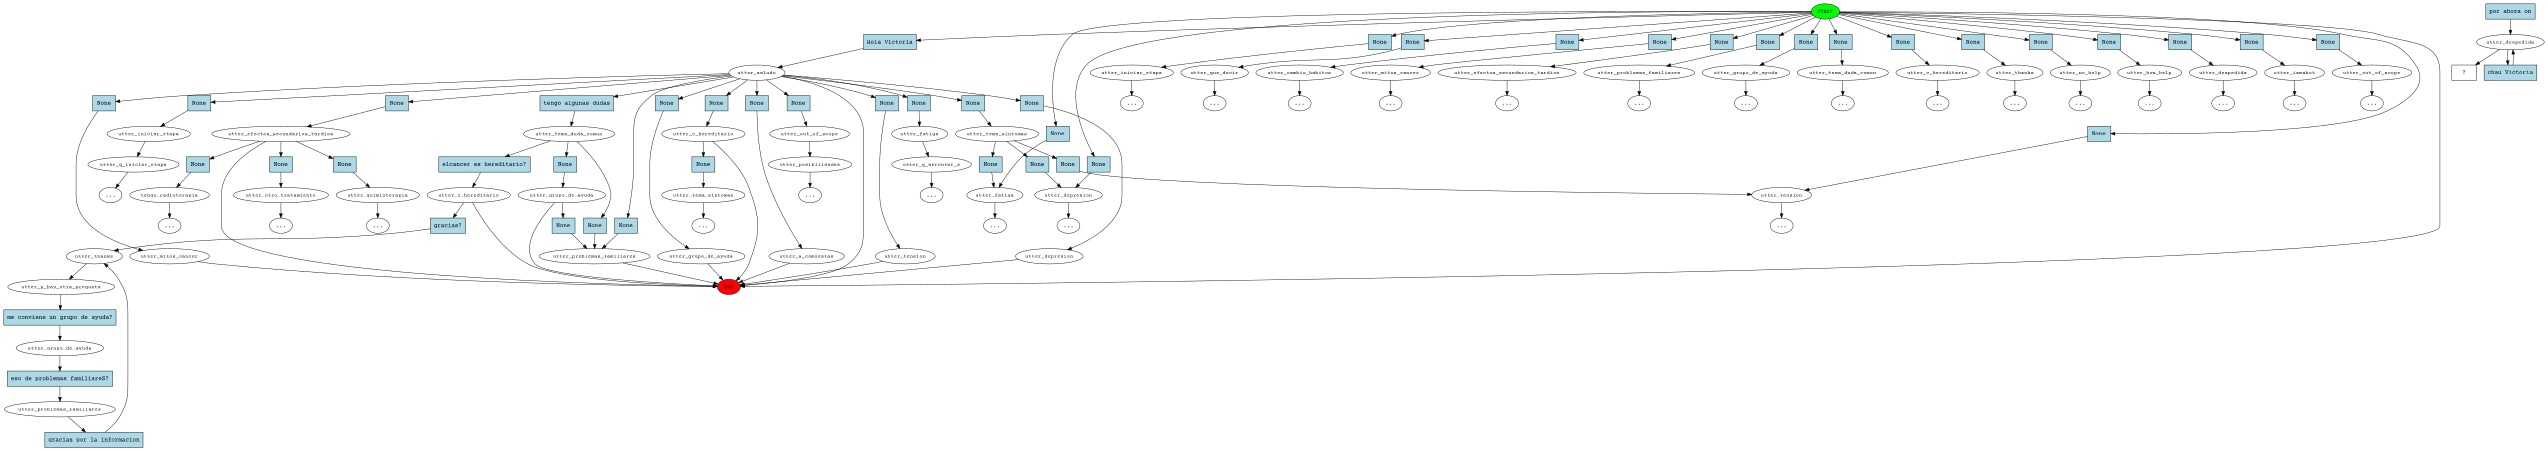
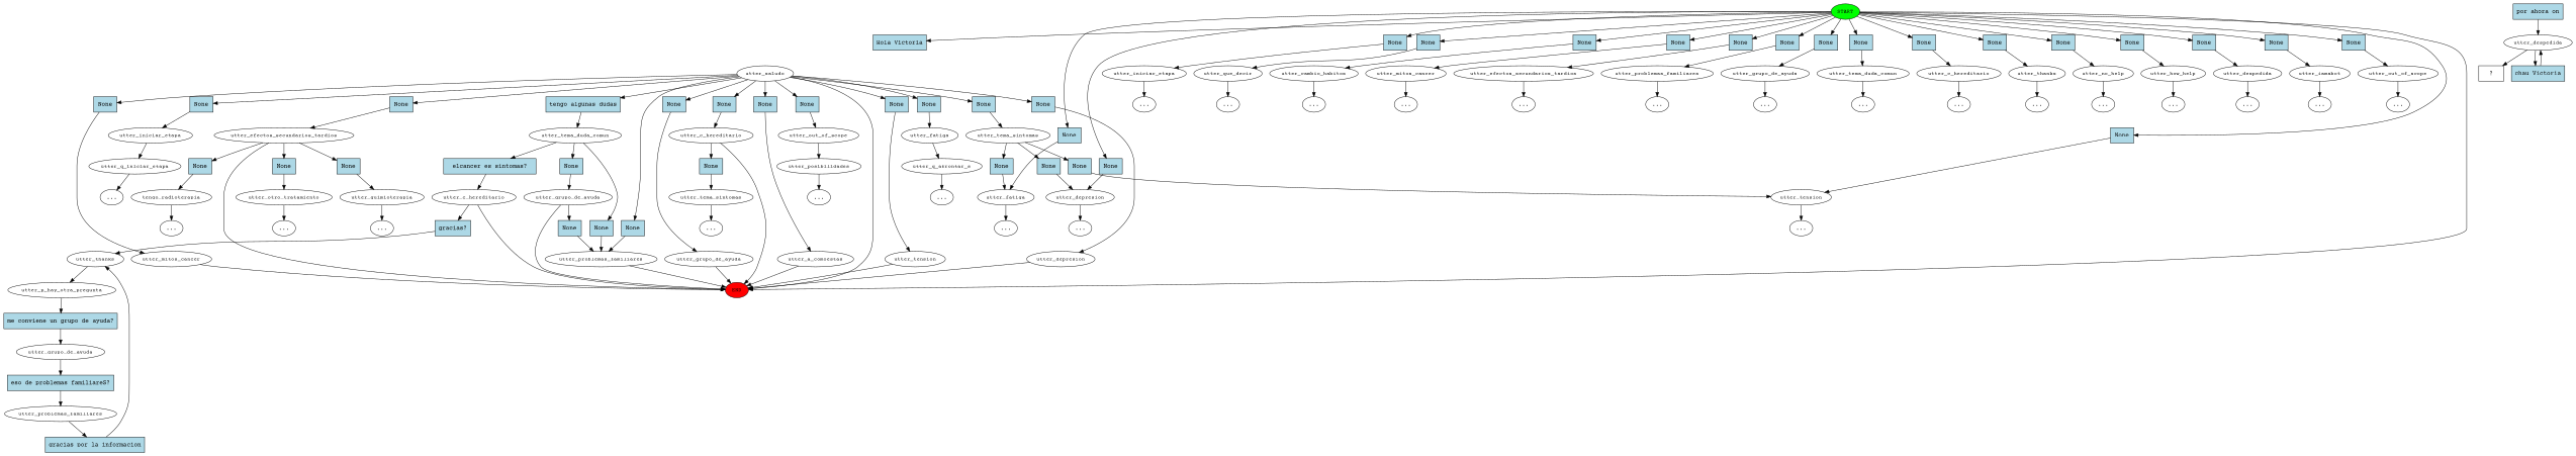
  digraph {
    fontname="Courier Prime"
    node [fontname="Courier Prime"]
    edge [fontname="Courier Prime"]
    n1 [fillcolor=green fontsize=12 label=START style=filled]
    n2 [fillcolor=red fontsize=12 label=END style=filled]
    n3 [fillcolor=lightblue label="Hola Victoria" shape=rect style=filled]
    n4 [fillcolor=lightblue label=None shape=rect style=filled]
    n5 [fillcolor=lightblue label=None shape=rect style=filled]
    n6 [fillcolor=lightblue label=None shape=rect style=filled]
    n7 [fillcolor=lightblue label=None shape=rect style=filled]
    n8 [fillcolor=lightblue label=None shape=rect style=filled]
    n9 [fillcolor=lightblue label=None shape=rect style=filled]
    n10 [fillcolor=lightblue label=None shape=rect style=filled]
    n11 [fillcolor=lightblue label=None shape=rect style=filled]
    n12 [fillcolor=lightblue label=None shape=rect style=filled]
    n13 [fillcolor=lightblue label=None shape=rect style=filled]
    n14 [fillcolor=lightblue label=None shape=rect style=filled]
    n15 [fillcolor=lightblue label=None shape=rect style=filled]
    n16 [fillcolor=lightblue label=None shape=rect style=filled]
    n17 [fillcolor=lightblue label=None shape=rect style=filled]
    n18 [fillcolor=lightblue label=None shape=rect style=filled]
    n19 [fillcolor=lightblue label=None shape=rect style=filled]
    n20 [fillcolor=lightblue label=None shape=rect style=filled]
    n21 [fillcolor=lightblue label=None shape=rect style=filled]
    n22 [fontsize=12 label=utter_saludo]
    n23 [fontsize=12 label=utter_iniciar_etapa]
    n24 [fontsize=12 label=utter_que_decir]
    n25 [fontsize=12 label=utter_cambio_habitos]
    n26 [fontsize=12 label=utter_mitos_cancer]
    n27 [fontsize=12 label=utter_efectos_secundarios_tardios]
    n28 [fontsize=12 label=utter_problemas_familiares]
    n29 [fontsize=12 label=utter_grupo_de_ayuda]
    n30 [fontsize=12 label=utter_tema_duda_comun]
    n31 [fontsize=12 label=utter_c_hereditario]
    n32 [fontsize=12 label=utter_thanks]
    n33 [fontsize=12 label=utter_no_help]
    n34 [fontsize=12 label=utter_how_help]
    n35 [fontsize=12 label=utter_despedida]
    n36 [fontsize=12 label=utter_iamabot]
    n37 [fontsize=12 label=utter_out_of_scope]
    n38 [fontsize=12 label=utter_fatiga]
    n39 [fontsize=12 label=utter_tension]
    n40 [fontsize=12 label=utter_depresion]
    n41 [fillcolor=lightblue label=None shape=rect style=filled]
    n42 [fillcolor=lightblue label=None shape=rect style=filled]
    n43 [fillcolor=lightblue label=None shape=rect style=filled]
    n44 [fillcolor=lightblue label=None shape=rect style=filled]
    n45 [fillcolor=lightblue label=None shape=rect style=filled]
    n46 [fillcolor=lightblue label=None shape=rect style=filled]
    n47 [fillcolor=lightblue label=None shape=rect style=filled]
    n48 [fillcolor=lightblue label="tengo algunas dudas" shape=rect style=filled]
    n49 [fillcolor=lightblue label=None shape=rect style=filled]
    n50 [fillcolor=lightblue label=None shape=rect style=filled]
    n51 [fillcolor=lightblue label=None shape=rect style=filled]
    n52 [fillcolor=lightblue label=None shape=rect style=filled]
    n53 [fillcolor=lightblue label=None shape=rect style=filled]
    n54 [fontsize=12 label=utter_tema_sintomas]
    n55 [fontsize=12 label=utter_fatiga]
    n56 [fontsize=12 label=utter_tension]
    n57 [fontsize=12 label=utter_depresion]
    n58 [fontsize=12 label=utter_iniciar_etapa]
    n59 [fontsize=12 label=utter_mitos_cancer]
    n60 [fontsize=12 label=utter_efectos_secundarios_tardios]
    n61 [fontsize=12 label=utter_tema_duda_comun]
    n62 [fontsize=12 label=utter_grupo_de_ayuda]
    n63 [fontsize=12 label=utter_c_hereditario]
    n64 [fontsize=12 label=utter_a_comoestas]
    n65 [fontsize=12 label=utter_out_of_scope]
    n66 [fontsize=12 label=utter_problemas_familiares]
    n67 [fillcolor=lightblue label=None shape=rect style=filled]
    n68 [fillcolor=lightblue label=None shape=rect style=filled]
    n69 [fillcolor=lightblue label=None shape=rect style=filled]
    n70 [label="..."]
    n71 [fontsize=12 label=utter_q_afrontar_s]
    n72 [label="..."]
    n73 [label="..."]
    n74 [label="..."]
    n75 [label="..."]
    n76 [fontsize=12 label=utter_q_iniciar_etapa]
    n77 [label="..."]
    n78 [label="..."]
    n79 [label="..."]
    n80 [label="..."]
    n81 [label="..."]
    n82 [fillcolor=lightblue label=None shape=rect style=filled]
    n83 [fillcolor=lightblue label=None shape=rect style=filled]
    n84 [fillcolor=lightblue label=None shape=rect style=filled]
    n85 [fontsize=12 label=utter_otro_tratamiento]
    n86 [fontsize=12 label=utter_quimioterapia]
    n87 [fontsize=12 label=tengo_radioterapia]
    n88 [label="..."]
    n89 [label="..."]
    n90 [label="..."]
    n91 [label="..."]
    n92 [fillcolor=lightblue label=None shape=rect style=filled]
    n93 [fillcolor=lightblue label=None shape=rect style=filled]
-   n94 [fillcolor=lightblue label="elcancer es hereditario?" shape=rect style=filled]
+   n94 [fillcolor=lightblue label="elcancer es sintomas?" shape=rect style=filled]
    n95 [fontsize=12 label=utter_grupo_de_ayuda]
    n96 [fontsize=12 label=utter_c_hereditario]
    n97 [fillcolor=lightblue label=None shape=rect style=filled]
    n98 [label="..."]
    n99 [label="..."]
    n100 [fillcolor=lightblue label=None shape=rect style=filled]
    n101 [fontsize=12 label=utter_tema_sintomas]
    n102 [label="..."]
    n103 [label="..."]
    n104 [fillcolor=lightblue label="gracias?" shape=rect style=filled]
    n105 [fontsize=12 label=utter_thanks]
    n106 [label="..."]
    n107 [label="..."]
    n108 [label="..."]
    n109 [label="..."]
    n110 [label="..."]
    n111 [label="..."]
    n112 [fontsize=12 label=utter_posibilidades]
    n113 [label="..."]
    n114 [fontsize=12 label=utter_p_hay_otra_pregunta]
    n115 [fillcolor=lightblue label="me conviene un grupo de ayuda?" shape=rect style=filled]
    n116 [fontsize=12 label=utter_grupo_de_ayuda]
    n117 [fillcolor=lightblue label="por ahora on" shape=rect style=filled]
    n118 [fontsize=12 label=utter_despedida]
    n119 [fillcolor=lightblue label="eso de problemas familiareS?" shape=rect style=filled]
    n120 [fontsize=12 label=utter_problemas_familiares]
    n121 [fillcolor=lightblue label="gracias por la informacion" shape=rect style=filled]
    n122 [label="  ?  " shape=rect]
    n123 [fillcolor=lightblue label="chau Victoria" shape=rect style=filled]
    n1 -> n2
    n1 -> n3
    n1 -> n4
    n1 -> n5
    n1 -> n6
    n1 -> n7
    n1 -> n8
    n1 -> n9
    n1 -> n10
    n1 -> n11
    n1 -> n12
    n1 -> n13
    n1 -> n14
    n1 -> n15
    n1 -> n16
    n1 -> n17
    n1 -> n18
    n1 -> n19
    n1 -> n20
    n1 -> n21
-   n3 -> n22
    n4 -> n23
    n5 -> n24
    n6 -> n25
    n7 -> n26
    n8 -> n27
    n9 -> n28
    n10 -> n29
    n11 -> n30
    n12 -> n31
    n13 -> n32
    n14 -> n33
    n15 -> n34
    n16 -> n35
    n17 -> n36
    n18 -> n37
    n19 -> n38
    n20 -> n39
    n21 -> n40
    n22 -> n2
    n22 -> n41
    n22 -> n42
    n22 -> n43
    n22 -> n44
    n22 -> n45
    n22 -> n46
    n22 -> n47
    n22 -> n48
    n22 -> n49
    n22 -> n50
    n22 -> n51
    n22 -> n52
    n22 -> n53
    n23 -> n75
    n24 -> n78
    n25 -> n79
    n26 -> n80
    n27 -> n81
    n28 -> n91
    n29 -> n98
    n30 -> n99
    n31 -> n103
    n32 -> n106
    n33 -> n107
    n34 -> n108
    n35 -> n109
    n36 -> n110
    n37 -> n111
    n38 -> n70
    n39 -> n73
    n40 -> n74
    n41 -> n54
    n42 -> n55
    n43 -> n56
    n44 -> n57
    n45 -> n58
    n46 -> n59
    n47 -> n60
    n48 -> n61
    n49 -> n62
    n50 -> n63
    n51 -> n64
    n52 -> n65
    n53 -> n66
    n54 -> n67
    n54 -> n68
    n54 -> n69
    n55 -> n71
    n56 -> n2
    n57 -> n2
    n58 -> n76
    n59 -> n2
    n60 -> n2
    n60 -> n82
    n60 -> n83
    n60 -> n84
    n61 -> n92
    n61 -> n93
    n61 -> n94
    n62 -> n2
    n63 -> n2
    n63 -> n100
    n64 -> n2
    n65 -> n112
    n66 -> n2
    n67 -> n38
    n68 -> n39
    n69 -> n40
    n71 -> n72
    n76 -> n77
    n82 -> n85
    n83 -> n86
    n84 -> n87
    n85 -> n88
    n86 -> n89
    n87 -> n90
    n92 -> n66
    n93 -> n95
    n94 -> n96
    n95 -> n2
    n95 -> n97
    n96 -> n2
    n96 -> n104
    n97 -> n66
    n100 -> n101
    n101 -> n102
    n104 -> n105
    n105 -> n114
    n112 -> n113
    n114 -> n115
    n115 -> n116
    n116 -> n119
    n117 -> n118
    n118 -> n122
    n118 -> n123
    n119 -> n120
    n120 -> n121
    n121 -> n105
    n123 -> n118
  }
